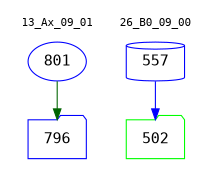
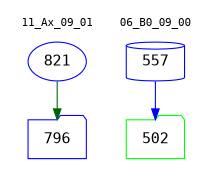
  digraph {
    fontname="DejaVu Sans Mono"
    node [color=blue fontname="DejaVu Sans Mono" shape=folder]
    edge [fontname="DejaVu Sans Mono" style=solid]
-   n1 [label=801 shape=ellipse]
+   n1 [label=821 shape=ellipse]
    n2 [label=796]
    n3 [label=557 shape=cylinder]
    n4 [color=green label=502]
    subgraph cluster_1 {
      color=white
      fontsize=10
-     label="13_Ax_09_01"
+     label="11_Ax_09_01"
      n1
      n2
    }
    subgraph cluster_2 {
      color=white
      fontsize=10
-     label="26_B0_09_00"
+     label="06_B0_09_00"
      n3
      n4
    }
    n1 -> n2 [color=darkgreen]
    n3 -> n4 [color=blue]
  }
